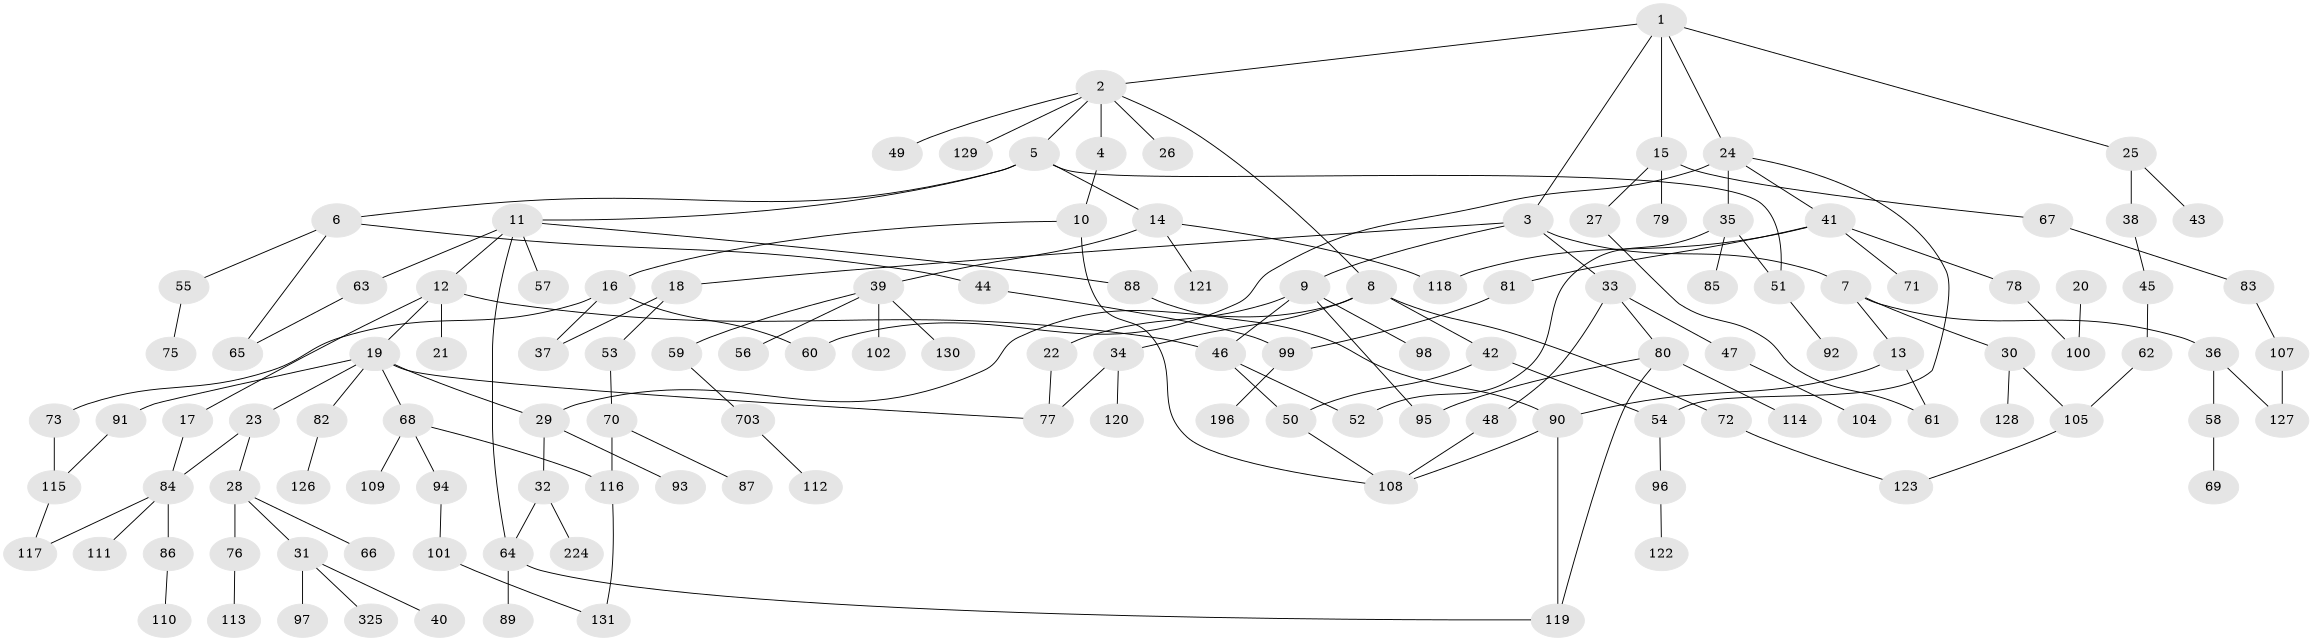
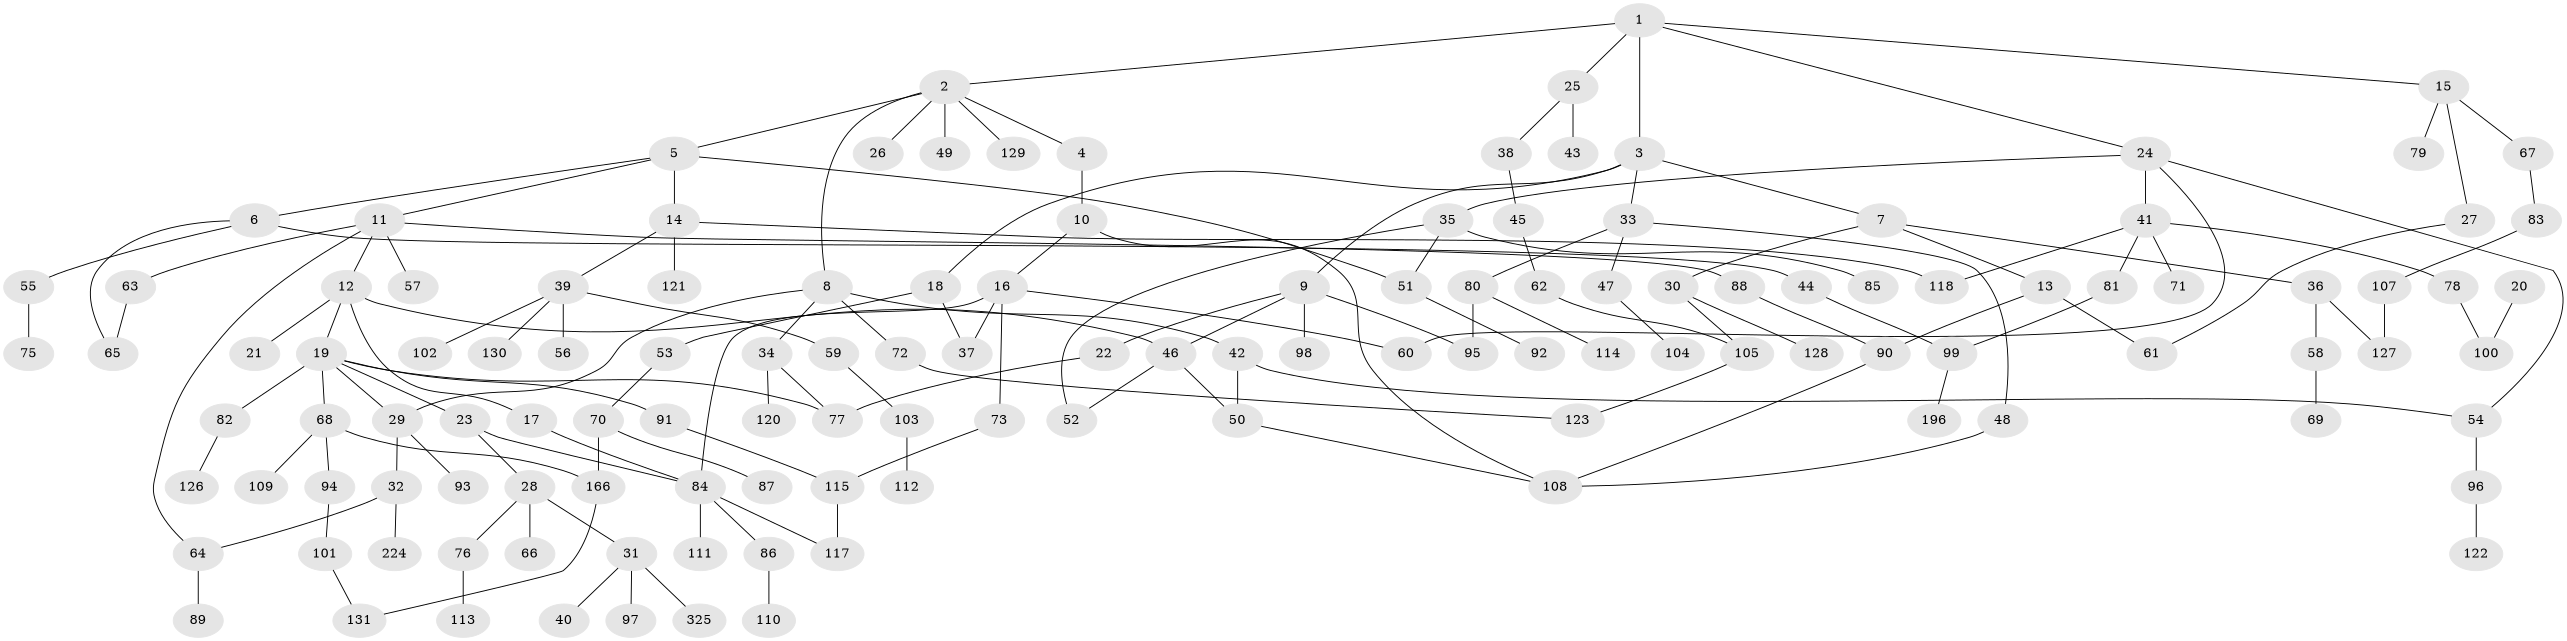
  graph {
    node [color=gray90 style=filled]
    1
    2
    3
    15
    24
    25
    4
    5
    8
    26
    49
    129
    7
    9
    18
    33
    27
    67
    79
    60
    35
    41
    54
    38
    43
    10
    6
    11
    14
    51
    29
    34
    42
    72
    13
    30
    36
    22
    46
    95
    98
    37
    53
    47
    48
    80
    16
    108
    44
    55
    65
    12
    57
    63
    64
    88
    39
    118
    121
    92
    20
    100
    99
    75
    61
    90
    105
    128
    58
    127
    93
    32
    77
    120
    50
    123
    52
    73
    84
    17
    19
    21
    89
-   119
    23
    68
    82
    91
    56
    59
    102
    130
    83
    115
    86
    111
    117
    70
    28
    94
    109
-   116
+   116 [label=166]
    126
    31
    66
    76
    85
    71
    78
    81
    96
    45
    40
    97
    n115 [label=325]
    62
    113
    n118 [label=224]
    104
    114
    69
-   103 [label=703]
+   103
    n123 [label=196]
    87
    122
    112
    107
    101
    131
    110
    1 -- 2
    1 -- 3
    1 -- 15
    1 -- 24
    1 -- 25
    2 -- 4
    2 -- 5
    2 -- 8
    2 -- 26
    2 -- 49
    2 -- 129
    3 -- 7
    3 -- 9
    3 -- 18
    3 -- 33
    15 -- 27
    15 -- 67
    15 -- 79
    24 -- 60
    24 -- 35
    24 -- 41
    24 -- 54
    25 -- 38
    25 -- 43
    4 -- 10
    5 -- 6
    5 -- 11
    5 -- 14
    5 -- 51
    8 -- 29
    8 -- 34
    8 -- 42
    8 -- 72
    7 -- 13
    7 -- 30
    7 -- 36
    9 -- 22
    9 -- 46
    9 -- 95
    9 -- 98
    18 -- 37
    18 -- 53
    33 -- 47
    33 -- 48
    33 -- 80
    27 -- 61
    67 -- 83
    35 -- 51
    35 -- 52
    35 -- 85
    41 -- 118
    41 -- 71
    41 -- 78
    41 -- 81
    54 -- 96
    38 -- 45
    10 -- 16
    10 -- 108
    6 -- 44
    6 -- 55
    6 -- 65
    11 -- 12
    11 -- 57
    11 -- 63
    11 -- 64
    11 -- 88
    14 -- 39
    14 -- 118
    14 -- 121
    51 -- 92
    29 -- 93
    29 -- 32
    34 -- 77
    34 -- 120
    42 -- 54
    42 -- 50
    72 -- 123
    13 -- 61
    13 -- 90
    30 -- 105
    30 -- 128
    36 -- 58
    36 -- 127
    22 -- 77
    46 -- 50
    46 -- 52
    53 -- 70
    47 -- 104
    48 -- 108
    80 -- 95
-   80 -- 119
    80 -- 114
    16 -- 60
    16 -- 37
    16 -- 73
+   16 -- 84
    44 -- 99
    55 -- 75
    12 -- 46
    12 -- 17
    12 -- 19
    12 -- 21
    63 -- 65
    64 -- 89
-   64 -- 119
    88 -- 90
    39 -- 56
    39 -- 59
    39 -- 102
    39 -- 130
    20 -- 100
    99 -- n123
    90 -- 108
-   90 -- 119
    105 -- 123
    58 -- 69
    32 -- 64
    32 -- n118
    50 -- 108
    73 -- 115
    84 -- 86
    84 -- 111
    84 -- 117
    17 -- 84
    19 -- 29
    19 -- 77
    19 -- 23
    19 -- 68
    19 -- 82
    19 -- 91
    23 -- 84
    23 -- 28
    68 -- 94
    68 -- 109
    68 -- 116
    82 -- 126
    91 -- 115
    59 -- 103
    83 -- 107
    115 -- 117
    86 -- 110
    70 -- 116
    70 -- 87
    28 -- 31
    28 -- 66
    28 -- 76
    94 -- 101
    116 -- 131
    31 -- 40
    31 -- 97
    31 -- n115
    76 -- 113
    78 -- 100
    81 -- 99
    96 -- 122
    45 -- 62
    62 -- 105
    103 -- 112
    107 -- 127
    101 -- 131
  }
